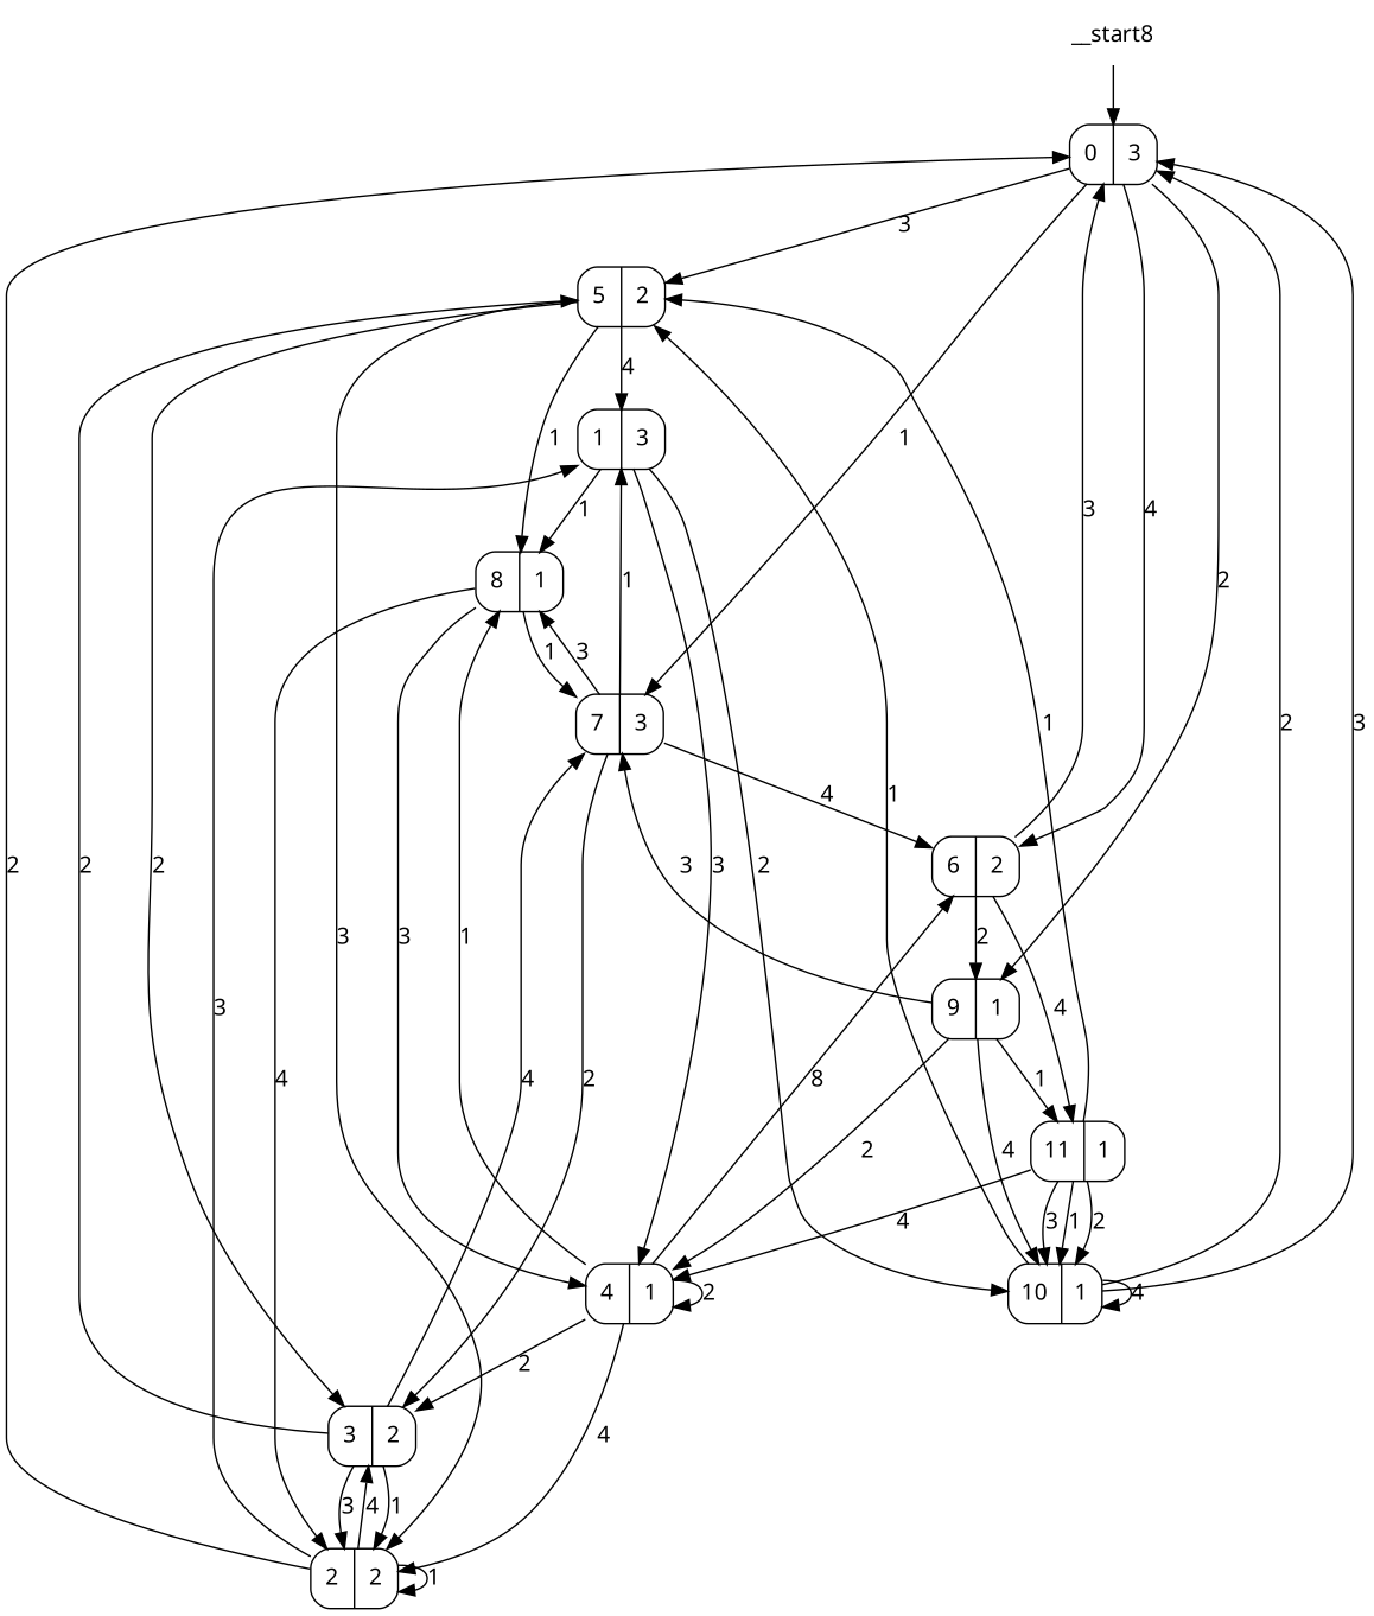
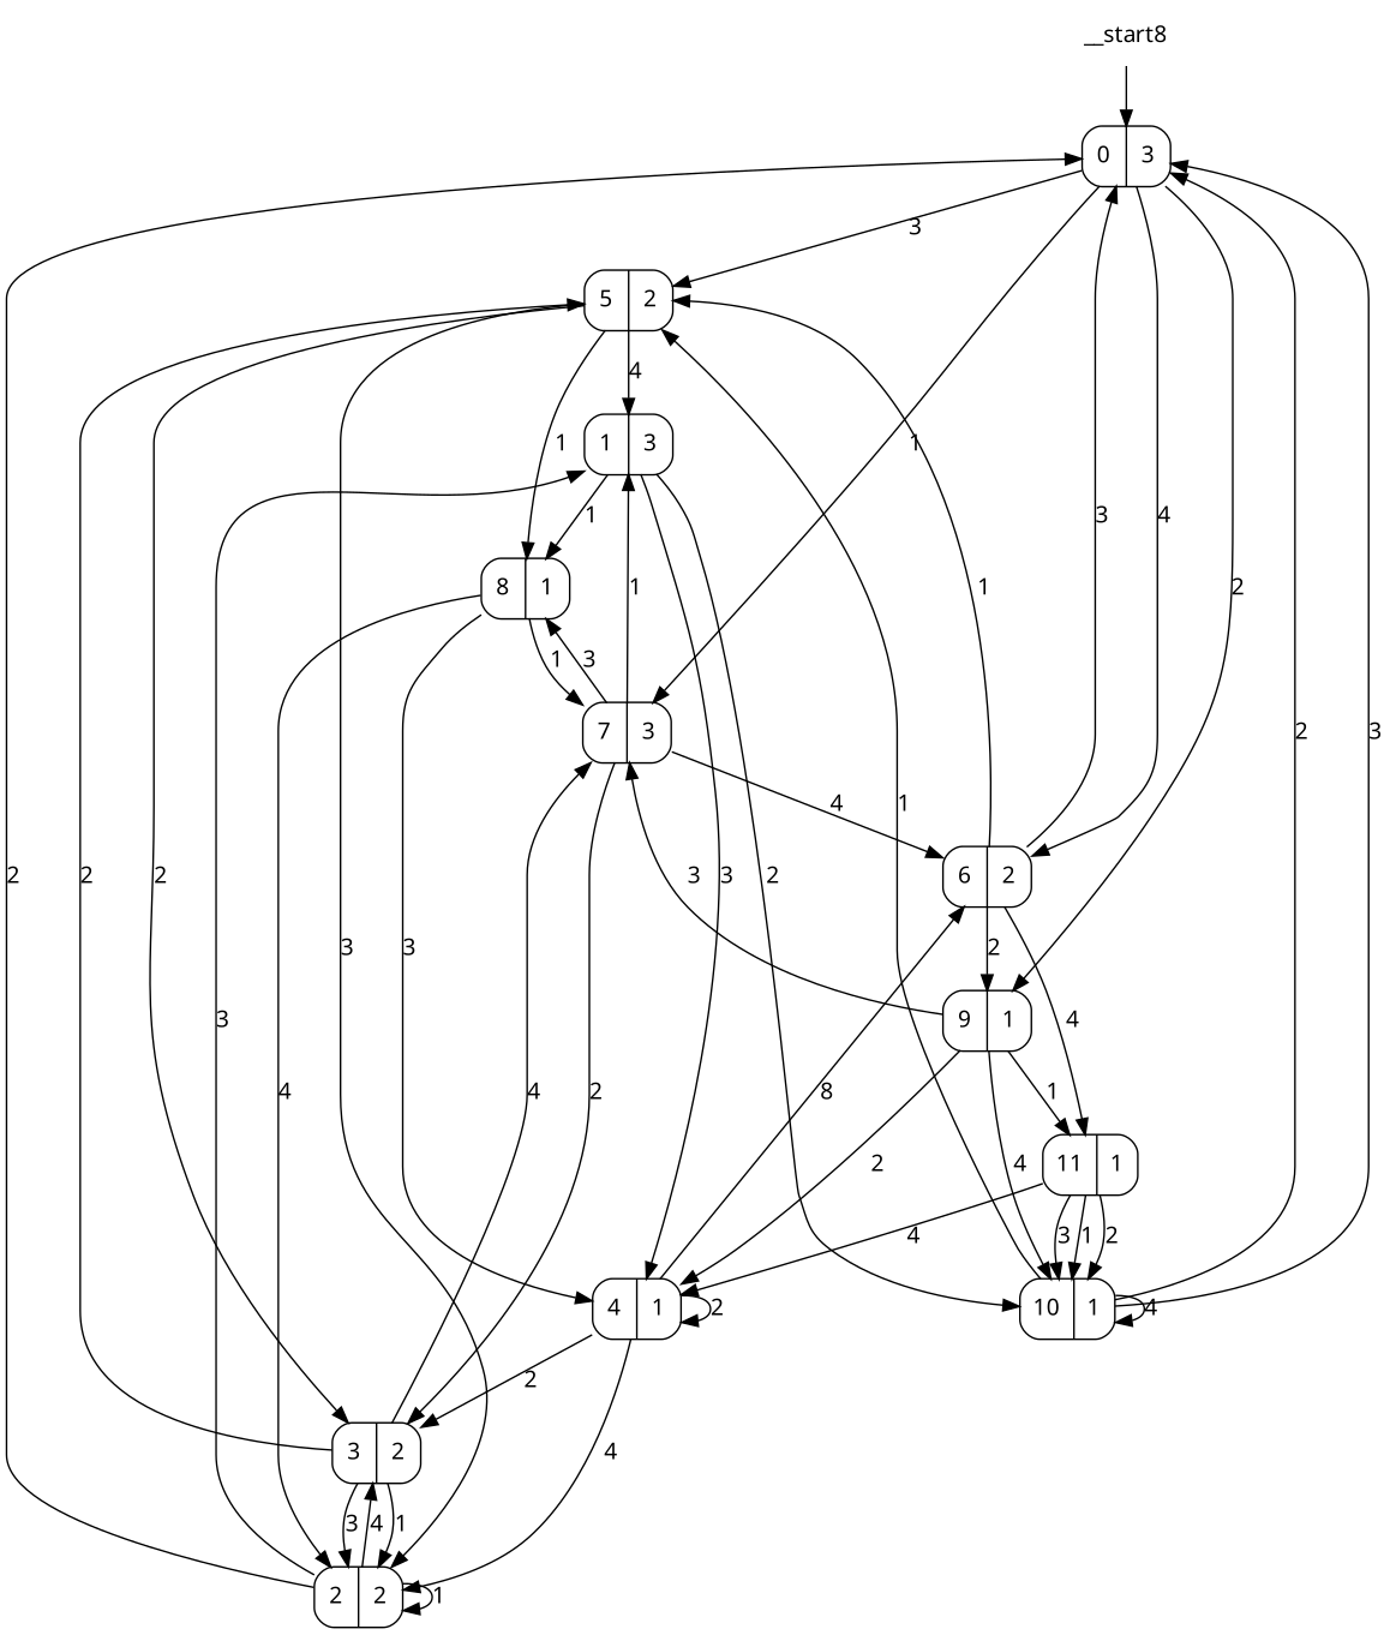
  digraph {
    fontname="Noto Sans"
    node [fontname="Noto Sans" shape=record style=rounded]
    edge [fontname="Noto Sans"]
    n1 [label="0|3"]
    n2 [label="5|2"]
    n3 [label="6|2"]
    n4 [label="7|3"]
    n5 [label="9|1"]
    n6 [label="1|3"]
    n7 [label="8|1"]
    n8 [label="2|2"]
    n9 [label="3|2"]
    n10 [label="11|1"]
    n11 [label="4|1"]
    n12 [label="10|1"]
    n13 [label=__start8 shape=none style=""]
    n1 -> n2 [label=3]
    n1 -> n3 [label=4]
    n1 -> n4 [label=1]
    n1 -> n5 [label=2]
    n2 -> n6 [label=4]
    n2 -> n7 [label=1]
    n2 -> n8 [label=3]
    n2 -> n9 [label=2]
    n3 -> n1 [label=3]
-   n10 -> n2 [label=1]
+   n3 -> n2 [label=1]
    n3 -> n5 [label=2]
    n3 -> n10 [label=4]
    n4 -> n3 [label=4]
    n4 -> n6 [label=1]
    n4 -> n7 [label=3]
    n4 -> n9 [label=2]
    n5 -> n4 [label=3]
    n5 -> n10 [label=1]
    n5 -> n11 [label=2]
    n5 -> n12 [label=4]
    n6 -> n7 [label=1]
    n6 -> n11 [label=3]
    n6 -> n12 [label=2]
    n7 -> n4 [label=1]
    n7 -> n8 [label=4]
    n7 -> n11 [label=3]
    n8 -> n1 [label=2]
    n8 -> n6 [label=3]
    n8 -> n8 [label=1]
    n8 -> n9 [label=4]
    n9 -> n2 [label=2]
    n9 -> n4 [label=4]
    n9 -> n8 [label=1]
    n9 -> n8 [label=3]
    n10 -> n11 [label=4]
    n10 -> n12 [label=1]
    n10 -> n12 [label=2]
    n10 -> n12 [label=3]
    n11 -> n3 [label=8]
-   n11 -> n7 [label=1]
    n11 -> n8 [label=4]
    n11 -> n9 [label=2]
    n11 -> n11 [label=2]
    n12 -> n1 [label=2]
    n12 -> n1 [label=3]
    n12 -> n2 [label=1]
    n12 -> n12 [label=4]
    n13 -> n1
  }
